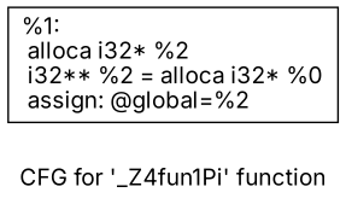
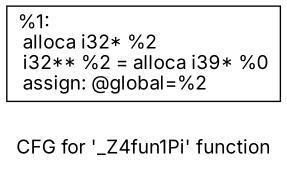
  digraph {
    label="CFG for '_Z4fun1Pi' function"
    fontname=Inter
-   n1 [label="{%1:\l alloca i32* %2\l i32** %2 = alloca i32* %0\l assign: @global=%2\l }" shape=record fontname=Inter]
+   n1 [label="{%1:\l alloca i32* %2\l i32** %2 = alloca i39* %0\l assign: @global=%2\l }" shape=record fontname=Inter]
  }
